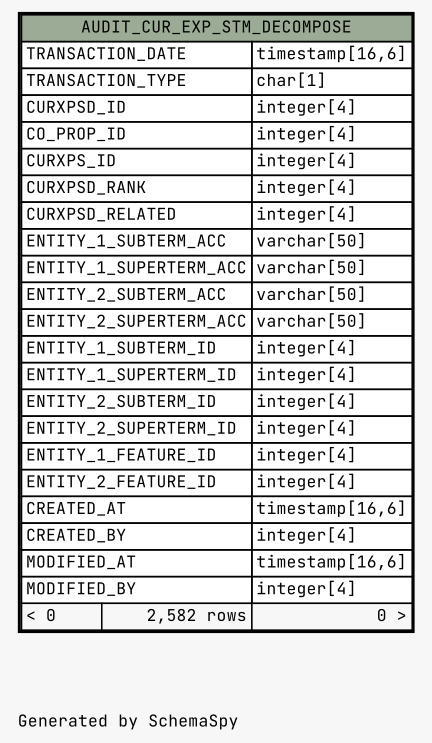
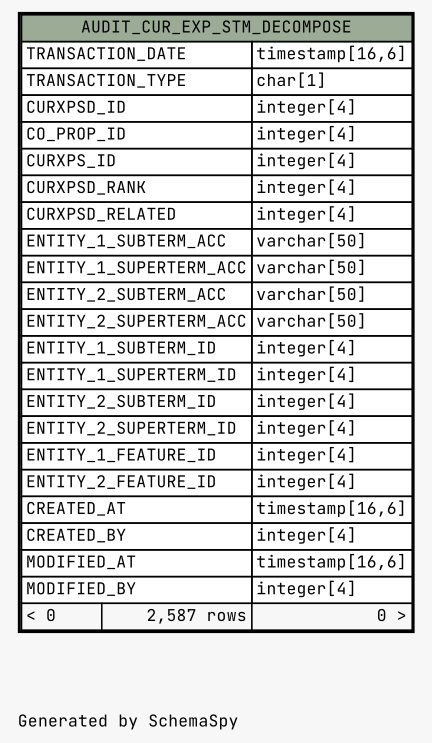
  digraph {
    bgcolor="#f7f7f7"
    fontname="JetBrains Mono"
    fontsize=11
    label="\nGenerated by SchemaSpy"
    labeljust=l
    nodesep=0.18
    rankdir=RL
    ranksep=0.46
-   n1 [fontname="JetBrains Mono" fontsize=11 label=<     <TABLE BORDER="2" CELLBORDER="1" CELLSPACING="0" BGCOLOR="#ffffff">       <TR><TD COLSPAN="3" BGCOLOR="#9bab96" ALIGN="CENTER">AUDIT_CUR_EXP_STM_DECOMPOSE</TD></TR>       <TR><TD PORT="TRANSACTION_DATE" COLSPAN="2" ALIGN="LEFT">TRANSACTION_DATE</TD><TD PORT="TRANSACTION_DATE.type" ALIGN="LEFT">timestamp[16,6]</TD></TR>       <TR><TD PORT="TRANSACTION_TYPE" COLSPAN="2" ALIGN="LEFT">TRANSACTION_TYPE</TD><TD PORT="TRANSACTION_TYPE.type" ALIGN="LEFT">char[1]</TD></TR>       <TR><TD PORT="CURXPSD_ID" COLSPAN="2" ALIGN="LEFT">CURXPSD_ID</TD><TD PORT="CURXPSD_ID.type" ALIGN="LEFT">integer[4]</TD></TR>       <TR><TD PORT="CO_PROP_ID" COLSPAN="2" ALIGN="LEFT">CO_PROP_ID</TD><TD PORT="CO_PROP_ID.type" ALIGN="LEFT">integer[4]</TD></TR>       <TR><TD PORT="CURXPS_ID" COLSPAN="2" ALIGN="LEFT">CURXPS_ID</TD><TD PORT="CURXPS_ID.type" ALIGN="LEFT">integer[4]</TD></TR>       <TR><TD PORT="CURXPSD_RANK" COLSPAN="2" ALIGN="LEFT">CURXPSD_RANK</TD><TD PORT="CURXPSD_RANK.type" ALIGN="LEFT">integer[4]</TD></TR>       <TR><TD PORT="CURXPSD_RELATED" COLSPAN="2" ALIGN="LEFT">CURXPSD_RELATED</TD><TD PORT="CURXPSD_RELATED.type" ALIGN="LEFT">integer[4]</TD></TR>       <TR><TD PORT="ENTITY_1_SUBTERM_ACC" COLSPAN="2" ALIGN="LEFT">ENTITY_1_SUBTERM_ACC</TD><TD PORT="ENTITY_1_SUBTERM_ACC.type" ALIGN="LEFT">varchar[50]</TD></TR>       <TR><TD PORT="ENTITY_1_SUPERTERM_ACC" COLSPAN="2" ALIGN="LEFT">ENTITY_1_SUPERTERM_ACC</TD><TD PORT="ENTITY_1_SUPERTERM_ACC.type" ALIGN="LEFT">varchar[50]</TD></TR>       <TR><TD PORT="ENTITY_2_SUBTERM_ACC" COLSPAN="2" ALIGN="LEFT">ENTITY_2_SUBTERM_ACC</TD><TD PORT="ENTITY_2_SUBTERM_ACC.type" ALIGN="LEFT">varchar[50]</TD></TR>       <TR><TD PORT="ENTITY_2_SUPERTERM_ACC" COLSPAN="2" ALIGN="LEFT">ENTITY_2_SUPERTERM_ACC</TD><TD PORT="ENTITY_2_SUPERTERM_ACC.type" ALIGN="LEFT">varchar[50]</TD></TR>       <TR><TD PORT="ENTITY_1_SUBTERM_ID" COLSPAN="2" ALIGN="LEFT">ENTITY_1_SUBTERM_ID</TD><TD PORT="ENTITY_1_SUBTERM_ID.type" ALIGN="LEFT">integer[4]</TD></TR>       <TR><TD PORT="ENTITY_1_SUPERTERM_ID" COLSPAN="2" ALIGN="LEFT">ENTITY_1_SUPERTERM_ID</TD><TD PORT="ENTITY_1_SUPERTERM_ID.type" ALIGN="LEFT">integer[4]</TD></TR>       <TR><TD PORT="ENTITY_2_SUBTERM_ID" COLSPAN="2" ALIGN="LEFT">ENTITY_2_SUBTERM_ID</TD><TD PORT="ENTITY_2_SUBTERM_ID.type" ALIGN="LEFT">integer[4]</TD></TR>       <TR><TD PORT="ENTITY_2_SUPERTERM_ID" COLSPAN="2" ALIGN="LEFT">ENTITY_2_SUPERTERM_ID</TD><TD PORT="ENTITY_2_SUPERTERM_ID.type" ALIGN="LEFT">integer[4]</TD></TR>       <TR><TD PORT="ENTITY_1_FEATURE_ID" COLSPAN="2" ALIGN="LEFT">ENTITY_1_FEATURE_ID</TD><TD PORT="ENTITY_1_FEATURE_ID.type" ALIGN="LEFT">integer[4]</TD></TR>       <TR><TD PORT="ENTITY_2_FEATURE_ID" COLSPAN="2" ALIGN="LEFT">ENTITY_2_FEATURE_ID</TD><TD PORT="ENTITY_2_FEATURE_ID.type" ALIGN="LEFT">integer[4]</TD></TR>       <TR><TD PORT="CREATED_AT" COLSPAN="2" ALIGN="LEFT">CREATED_AT</TD><TD PORT="CREATED_AT.type" ALIGN="LEFT">timestamp[16,6]</TD></TR>       <TR><TD PORT="CREATED_BY" COLSPAN="2" ALIGN="LEFT">CREATED_BY</TD><TD PORT="CREATED_BY.type" ALIGN="LEFT">integer[4]</TD></TR>       <TR><TD PORT="MODIFIED_AT" COLSPAN="2" ALIGN="LEFT">MODIFIED_AT</TD><TD PORT="MODIFIED_AT.type" ALIGN="LEFT">timestamp[16,6]</TD></TR>       <TR><TD PORT="MODIFIED_BY" COLSPAN="2" ALIGN="LEFT">MODIFIED_BY</TD><TD PORT="MODIFIED_BY.type" ALIGN="LEFT">integer[4]</TD></TR>       <TR><TD ALIGN="LEFT" BGCOLOR="#f7f7f7">&lt; 0</TD><TD ALIGN="RIGHT" BGCOLOR="#f7f7f7">2,582 rows</TD><TD ALIGN="RIGHT" BGCOLOR="#f7f7f7">0 &gt;</TD></TR>     </TABLE>> shape=plaintext]
+   n1 [fontname="JetBrains Mono" fontsize=11 label=<     <TABLE BORDER="2" CELLBORDER="1" CELLSPACING="0" BGCOLOR="#ffffff">       <TR><TD COLSPAN="3" BGCOLOR="#9bab96" ALIGN="CENTER">AUDIT_CUR_EXP_STM_DECOMPOSE</TD></TR>       <TR><TD PORT="TRANSACTION_DATE" COLSPAN="2" ALIGN="LEFT">TRANSACTION_DATE</TD><TD PORT="TRANSACTION_DATE.type" ALIGN="LEFT">timestamp[16,6]</TD></TR>       <TR><TD PORT="TRANSACTION_TYPE" COLSPAN="2" ALIGN="LEFT">TRANSACTION_TYPE</TD><TD PORT="TRANSACTION_TYPE.type" ALIGN="LEFT">char[1]</TD></TR>       <TR><TD PORT="CURXPSD_ID" COLSPAN="2" ALIGN="LEFT">CURXPSD_ID</TD><TD PORT="CURXPSD_ID.type" ALIGN="LEFT">integer[4]</TD></TR>       <TR><TD PORT="CO_PROP_ID" COLSPAN="2" ALIGN="LEFT">CO_PROP_ID</TD><TD PORT="CO_PROP_ID.type" ALIGN="LEFT">integer[4]</TD></TR>       <TR><TD PORT="CURXPS_ID" COLSPAN="2" ALIGN="LEFT">CURXPS_ID</TD><TD PORT="CURXPS_ID.type" ALIGN="LEFT">integer[4]</TD></TR>       <TR><TD PORT="CURXPSD_RANK" COLSPAN="2" ALIGN="LEFT">CURXPSD_RANK</TD><TD PORT="CURXPSD_RANK.type" ALIGN="LEFT">integer[4]</TD></TR>       <TR><TD PORT="CURXPSD_RELATED" COLSPAN="2" ALIGN="LEFT">CURXPSD_RELATED</TD><TD PORT="CURXPSD_RELATED.type" ALIGN="LEFT">integer[4]</TD></TR>       <TR><TD PORT="ENTITY_1_SUBTERM_ACC" COLSPAN="2" ALIGN="LEFT">ENTITY_1_SUBTERM_ACC</TD><TD PORT="ENTITY_1_SUBTERM_ACC.type" ALIGN="LEFT">varchar[50]</TD></TR>       <TR><TD PORT="ENTITY_1_SUPERTERM_ACC" COLSPAN="2" ALIGN="LEFT">ENTITY_1_SUPERTERM_ACC</TD><TD PORT="ENTITY_1_SUPERTERM_ACC.type" ALIGN="LEFT">varchar[50]</TD></TR>       <TR><TD PORT="ENTITY_2_SUBTERM_ACC" COLSPAN="2" ALIGN="LEFT">ENTITY_2_SUBTERM_ACC</TD><TD PORT="ENTITY_2_SUBTERM_ACC.type" ALIGN="LEFT">varchar[50]</TD></TR>       <TR><TD PORT="ENTITY_2_SUPERTERM_ACC" COLSPAN="2" ALIGN="LEFT">ENTITY_2_SUPERTERM_ACC</TD><TD PORT="ENTITY_2_SUPERTERM_ACC.type" ALIGN="LEFT">varchar[50]</TD></TR>       <TR><TD PORT="ENTITY_1_SUBTERM_ID" COLSPAN="2" ALIGN="LEFT">ENTITY_1_SUBTERM_ID</TD><TD PORT="ENTITY_1_SUBTERM_ID.type" ALIGN="LEFT">integer[4]</TD></TR>       <TR><TD PORT="ENTITY_1_SUPERTERM_ID" COLSPAN="2" ALIGN="LEFT">ENTITY_1_SUPERTERM_ID</TD><TD PORT="ENTITY_1_SUPERTERM_ID.type" ALIGN="LEFT">integer[4]</TD></TR>       <TR><TD PORT="ENTITY_2_SUBTERM_ID" COLSPAN="2" ALIGN="LEFT">ENTITY_2_SUBTERM_ID</TD><TD PORT="ENTITY_2_SUBTERM_ID.type" ALIGN="LEFT">integer[4]</TD></TR>       <TR><TD PORT="ENTITY_2_SUPERTERM_ID" COLSPAN="2" ALIGN="LEFT">ENTITY_2_SUPERTERM_ID</TD><TD PORT="ENTITY_2_SUPERTERM_ID.type" ALIGN="LEFT">integer[4]</TD></TR>       <TR><TD PORT="ENTITY_1_FEATURE_ID" COLSPAN="2" ALIGN="LEFT">ENTITY_1_FEATURE_ID</TD><TD PORT="ENTITY_1_FEATURE_ID.type" ALIGN="LEFT">integer[4]</TD></TR>       <TR><TD PORT="ENTITY_2_FEATURE_ID" COLSPAN="2" ALIGN="LEFT">ENTITY_2_FEATURE_ID</TD><TD PORT="ENTITY_2_FEATURE_ID.type" ALIGN="LEFT">integer[4]</TD></TR>       <TR><TD PORT="CREATED_AT" COLSPAN="2" ALIGN="LEFT">CREATED_AT</TD><TD PORT="CREATED_AT.type" ALIGN="LEFT">timestamp[16,6]</TD></TR>       <TR><TD PORT="CREATED_BY" COLSPAN="2" ALIGN="LEFT">CREATED_BY</TD><TD PORT="CREATED_BY.type" ALIGN="LEFT">integer[4]</TD></TR>       <TR><TD PORT="MODIFIED_AT" COLSPAN="2" ALIGN="LEFT">MODIFIED_AT</TD><TD PORT="MODIFIED_AT.type" ALIGN="LEFT">timestamp[16,6]</TD></TR>       <TR><TD PORT="MODIFIED_BY" COLSPAN="2" ALIGN="LEFT">MODIFIED_BY</TD><TD PORT="MODIFIED_BY.type" ALIGN="LEFT">integer[4]</TD></TR>       <TR><TD ALIGN="LEFT" BGCOLOR="#f7f7f7">&lt; 0</TD><TD ALIGN="RIGHT" BGCOLOR="#f7f7f7">2,587 rows</TD><TD ALIGN="RIGHT" BGCOLOR="#f7f7f7">0 &gt;</TD></TR>     </TABLE>> shape=plaintext]
  }
